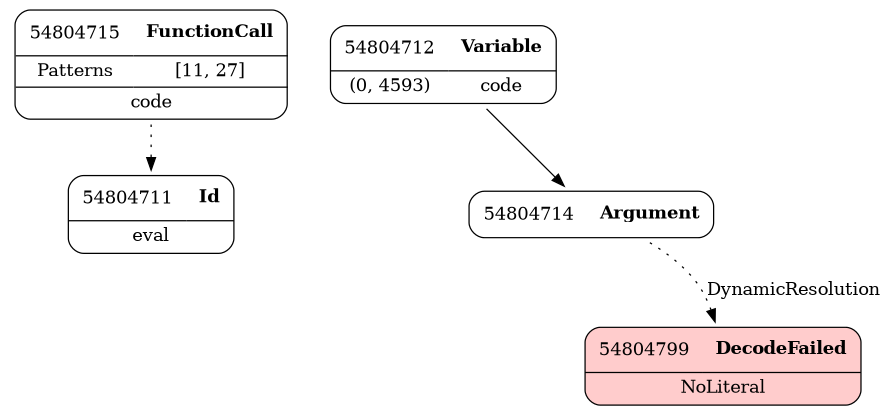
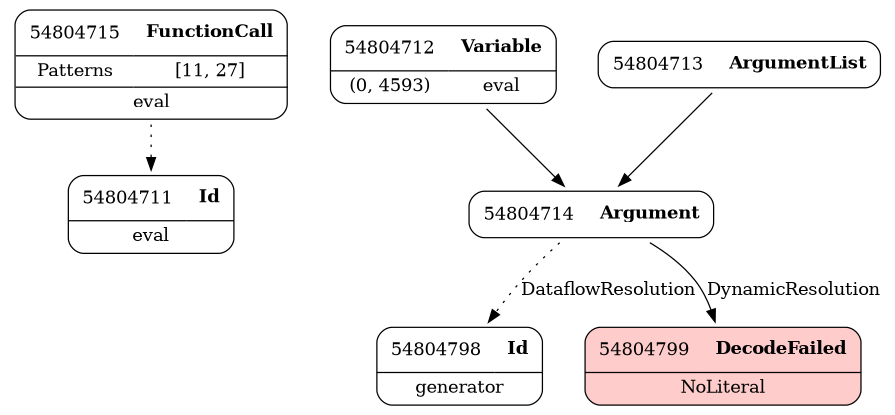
  digraph {
    node [shape=none]
    edge [weight=2 style=dotted]
    n1 [label=<<TABLE border='1' cellspacing='0' cellpadding='10' style='rounded' ><TR><TD border='0'>54804711</TD><TD border='0'><B>Id</B></TD></TR><HR/><TR><TD border='0' cellpadding='5' colspan='2'>eval</TD></TR></TABLE>>]
+   n2 [label=<<TABLE border='1' cellspacing='0' cellpadding='10' style='rounded' ><TR><TD border='0'>54804798</TD><TD border='0'><B>Id</B></TD></TR><HR/><TR><TD border='0' cellpadding='5' colspan='2'>generator</TD></TR></TABLE>>]
    n3 [label=<<TABLE border='1' cellspacing='0' cellpadding='10' style='rounded' bgcolor='#FFCCCC' ><TR><TD border='0'>54804799</TD><TD border='0'><B>DecodeFailed</B></TD></TR><HR/><TR><TD border='0' cellpadding='5' colspan='2'>NoLiteral</TD></TR></TABLE>>]
-   n4 [label=<<TABLE border='1' cellspacing='0' cellpadding='10' style='rounded' ><TR><TD border='0'>54804712</TD><TD border='0'><B>Variable</B></TD></TR><HR/><TR><TD border='0' cellpadding='5'>(0, 4593)</TD><TD border='0' cellpadding='5'>code</TD></TR></TABLE>>]
+   n4 [label=<<TABLE border='1' cellspacing='0' cellpadding='10' style='rounded' ><TR><TD border='0'>54804712</TD><TD border='0'><B>Variable</B></TD></TR><HR/><TR><TD border='0' cellpadding='5'>(0, 4593)</TD><TD border='0' cellpadding='5'>eval</TD></TR></TABLE>>]
    n5 [label=<<TABLE border='1' cellspacing='0' cellpadding='10' style='rounded' ><TR><TD border='0'>54804714</TD><TD border='0'><B>Argument</B></TD></TR></TABLE>>]
-   n7 [label=<<TABLE border='1' cellspacing='0' cellpadding='10' style='rounded' ><TR><TD border='0'>54804715</TD><TD border='0'><B>FunctionCall</B></TD></TR><HR/><TR><TD border='0' cellpadding='5'>Patterns</TD><TD border='0' cellpadding='5'>[11, 27]</TD></TR><HR/><TR><TD border='0' cellpadding='5' colspan='2'>code</TD></TR></TABLE>>]
+   n6 [label=<<TABLE border='1' cellspacing='0' cellpadding='10' style='rounded' ><TR><TD border='0'>54804713</TD><TD border='0'><B>ArgumentList</B></TD></TR></TABLE>>]
+   n7 [label=<<TABLE border='1' cellspacing='0' cellpadding='10' style='rounded' ><TR><TD border='0'>54804715</TD><TD border='0'><B>FunctionCall</B></TD></TR><HR/><TR><TD border='0' cellpadding='5'>Patterns</TD><TD border='0' cellpadding='5'>[11, 27]</TD></TR><HR/><TR><TD border='0' cellpadding='5' colspan='2'>eval</TD></TR></TABLE>>]
    n4 -> n5 [style=""]
-   n5 -> n3 [label=DynamicResolution weight=""]
+   n5 -> n2 [label=DataflowResolution weight=""]
+   n5 -> n3 [label=DynamicResolution style=solid weight=""]
+   n6 -> n5 [style=""]
    n7 -> n1
  }
